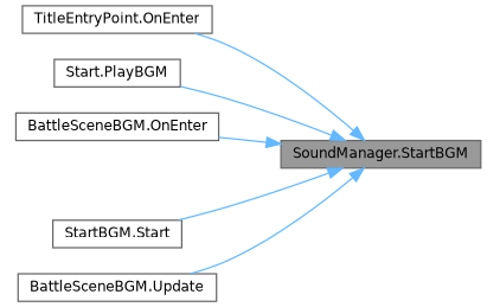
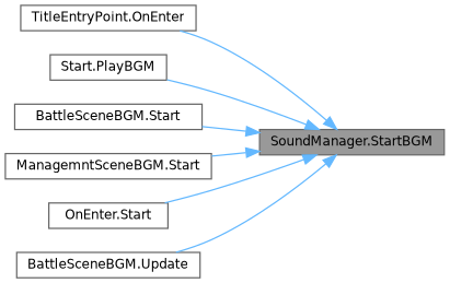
  digraph {
    rankdir=RL
    node [color=grey40 fillcolor=white fontname=Helvetica fontsize=10 shape=box style=filled]
    edge [color=steelblue1 dir=back fontname=Helvetica fontsize=10 labelfontname=Helvetica labelfontsize=10 style=solid]
    n1 [color=gray40 fillcolor=grey60 fontcolor=black height=0.2 label="SoundManager.StartBGM" width=0.4]
    n2 [height=0.2 label="TitleEntryPoint.OnEnter" width=0.4]
    n3 [height=0.2 label="Start.PlayBGM" width=0.4]
-   n4 [height=0.2 label="BattleSceneBGM.OnEnter" width=0.4]
-   n6 [height=0.2 label="StartBGM.Start" width=0.4]
+   n4 [height=0.2 label="BattleSceneBGM.Start" width=0.4]
+   n5 [height=0.2 label="ManagemntSceneBGM.Start" width=0.4]
+   n6 [height=0.2 label="OnEnter.Start" width=0.4]
    n7 [height=0.2 label="BattleSceneBGM.Update" width=0.4]
    n1 -> n2
    n1 -> n3
    n1 -> n4
+   n1 -> n5
    n1 -> n6
    n1 -> n7
  }
